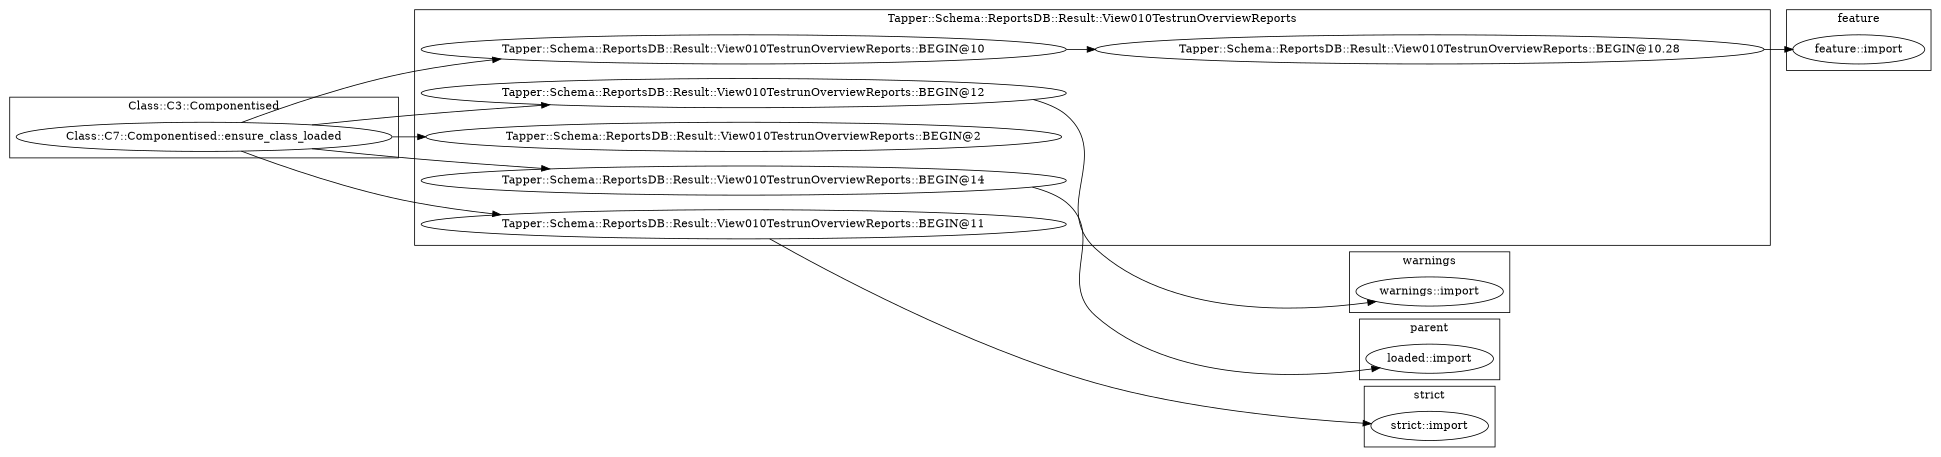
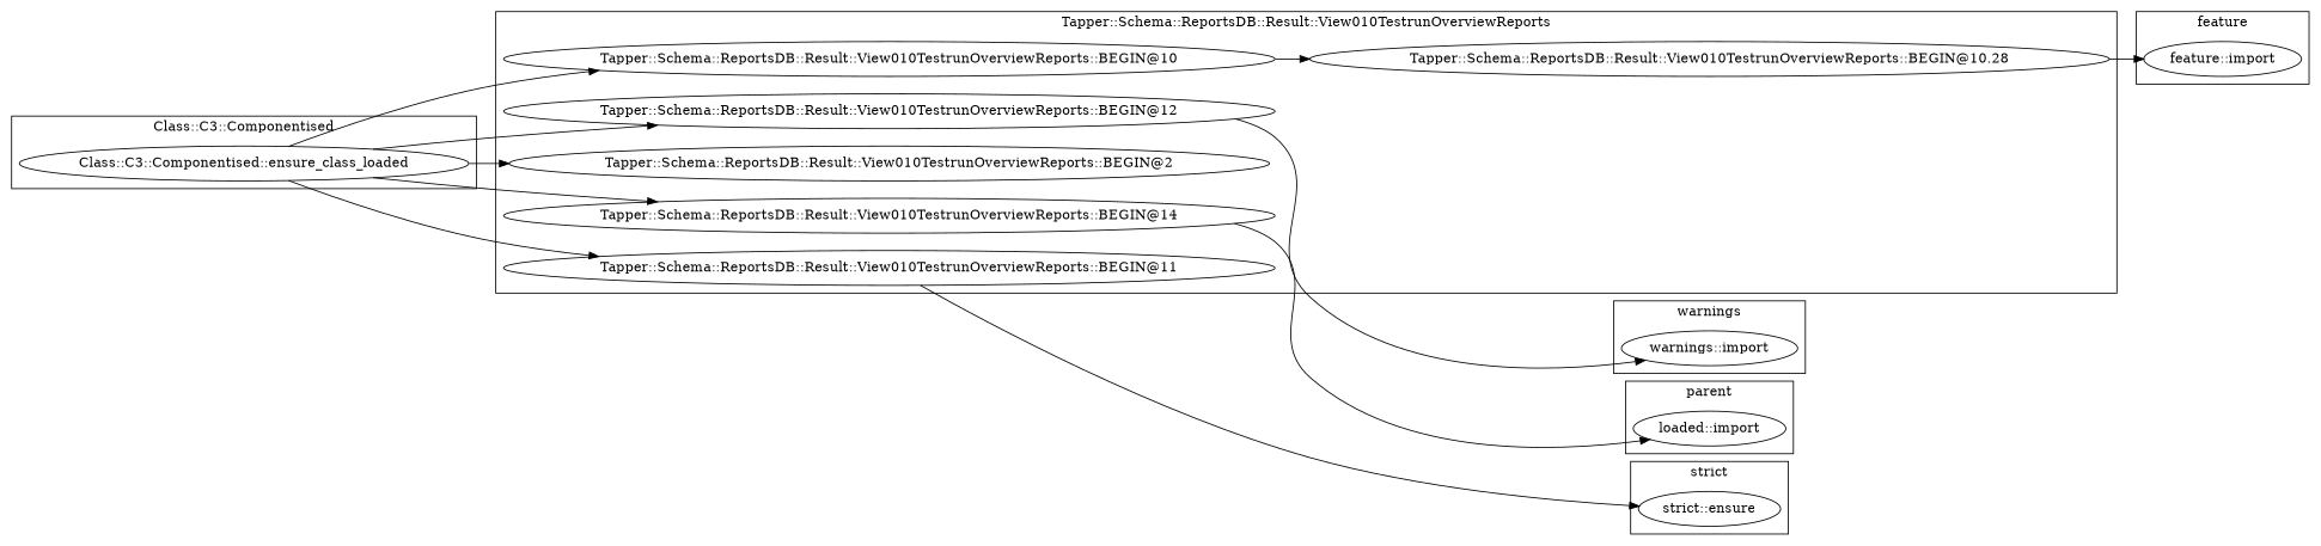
  digraph {
    rankdir=LR
    n1 [label="loaded::import"]
    "feature::import"
-   "Class::C3::Componentised::ensure_class_loaded" [label="Class::C7::Componentised::ensure_class_loaded"]
+   "Class::C3::Componentised::ensure_class_loaded"
    "warnings::import"
    "Tapper::Schema::ReportsDB::Result::View010TestrunOverviewReports::BEGIN@12"
    "Tapper::Schema::ReportsDB::Result::View010TestrunOverviewReports::BEGIN@10"
    "Tapper::Schema::ReportsDB::Result::View010TestrunOverviewReports::BEGIN@2"
    "Tapper::Schema::ReportsDB::Result::View010TestrunOverviewReports::BEGIN@14"
    "Tapper::Schema::ReportsDB::Result::View010TestrunOverviewReports::BEGIN@10.28"
    "Tapper::Schema::ReportsDB::Result::View010TestrunOverviewReports::BEGIN@11"
-   "strict::import"
+   "strict::import" [label="strict::ensure"]
    subgraph cluster_1 {
      label=parent
      n1
    }
    subgraph cluster_2 {
      label=feature
      "feature::import"
    }
    subgraph cluster_3 {
      label="Class::C3::Componentised"
      "Class::C3::Componentised::ensure_class_loaded"
    }
    subgraph cluster_4 {
      label=warnings
      "warnings::import"
    }
    subgraph cluster_5 {
      label="Tapper::Schema::ReportsDB::Result::View010TestrunOverviewReports"
      "Tapper::Schema::ReportsDB::Result::View010TestrunOverviewReports::BEGIN@12"
      "Tapper::Schema::ReportsDB::Result::View010TestrunOverviewReports::BEGIN@10"
      "Tapper::Schema::ReportsDB::Result::View010TestrunOverviewReports::BEGIN@2"
      "Tapper::Schema::ReportsDB::Result::View010TestrunOverviewReports::BEGIN@14"
      "Tapper::Schema::ReportsDB::Result::View010TestrunOverviewReports::BEGIN@10.28"
      "Tapper::Schema::ReportsDB::Result::View010TestrunOverviewReports::BEGIN@11"
    }
    subgraph cluster_6 {
      label="strict"
      "strict::import"
    }
    "Class::C3::Componentised::ensure_class_loaded" -> "Tapper::Schema::ReportsDB::Result::View010TestrunOverviewReports::BEGIN@12"
    "Class::C3::Componentised::ensure_class_loaded" -> "Tapper::Schema::ReportsDB::Result::View010TestrunOverviewReports::BEGIN@10"
    "Class::C3::Componentised::ensure_class_loaded" -> "Tapper::Schema::ReportsDB::Result::View010TestrunOverviewReports::BEGIN@2"
    "Class::C3::Componentised::ensure_class_loaded" -> "Tapper::Schema::ReportsDB::Result::View010TestrunOverviewReports::BEGIN@14"
    "Class::C3::Componentised::ensure_class_loaded" -> "Tapper::Schema::ReportsDB::Result::View010TestrunOverviewReports::BEGIN@11"
    "Tapper::Schema::ReportsDB::Result::View010TestrunOverviewReports::BEGIN@12" -> "warnings::import"
    "Tapper::Schema::ReportsDB::Result::View010TestrunOverviewReports::BEGIN@10" -> "Tapper::Schema::ReportsDB::Result::View010TestrunOverviewReports::BEGIN@10.28"
    "Tapper::Schema::ReportsDB::Result::View010TestrunOverviewReports::BEGIN@14" -> n1
    "Tapper::Schema::ReportsDB::Result::View010TestrunOverviewReports::BEGIN@10.28" -> "feature::import"
    "Tapper::Schema::ReportsDB::Result::View010TestrunOverviewReports::BEGIN@11" -> "strict::import"
  }
